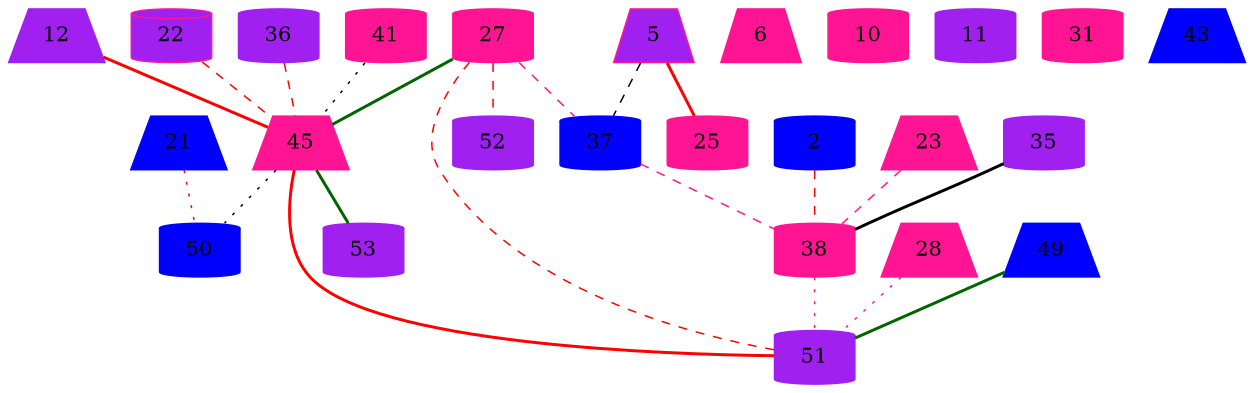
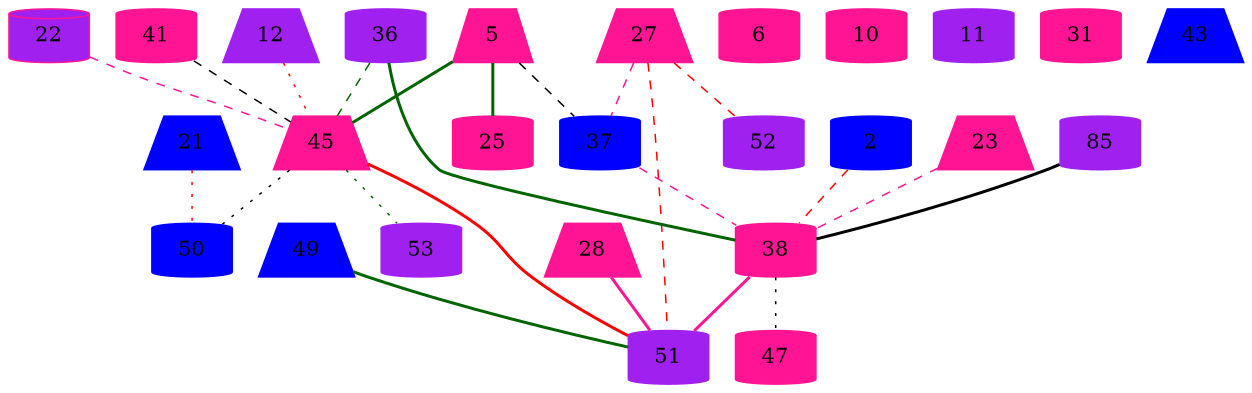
  graph {
    node [color=deeppink shape=cylinder style=filled]
    edge [color=red style=dashed]
    38 [super="+20+34+24"]
    51 [color=purple super="+42+48"]
+   47
    2 [color=blue]
-   5 [shape=trapezium super="+4" fillcolor=purple]
+   5 [shape=trapezium super="+4"]
    25
    37 [color=blue super="+17"]
    45 [shape=trapezium super="+14+44+40"]
    50 [color=blue]
    53 [color=purple]
-   6 [shape=trapezium]
+   6
    10
    11 [color=purple]
    12 [color=purple shape=trapezium]
    21 [color=blue shape=trapezium super="+13+19"]
    22 [fillcolor=purple]
    23 [shape=trapezium]
-   27 [super="+9"]
+   27 [shape=trapezium super="+9"]
    52 [color=purple super="+46"]
    28 [shape=trapezium]
    31
-   35 [color=purple]
+   35 [color=purple label=85]
    36 [color=purple super="+30+32+15"]
    41 [super="+39"]
    43 [color=blue shape=trapezium]
    49 [color=blue shape=trapezium]
-   38 -- 51 [color=deeppink style=dotted weight=4]
+   38 -- 51 [color=deeppink style=bold weight=4]
+   38 -- 47 [color=black style=dotted weight=3]
    2 -- 38
-   5 -- 25 [style=bold]
+   5 -- 25 [color=darkgreen style=bold]
    5 -- 37 [color=black]
-   27 -- 45 [color=darkgreen style=bold weight=4]
+   5 -- 45 [color=darkgreen style=bold weight=4]
    37 -- 38 [color=deeppink weight=2]
    45 -- 51 [style=bold]
    45 -- 50 [color=black style=dotted weight=3]
-   45 -- 53 [color=darkgreen style=bold]
-   12 -- 45 [style=bold]
+   45 -- 53 [color=darkgreen style=dotted]
+   12 -- 45 [style=dotted]
    21 -- 50 [style=dotted]
-   22 -- 45
+   22 -- 45 [color=deeppink]
    23 -- 38 [color=deeppink weight=3]
    27 -- 51
    27 -- 37 [color=deeppink weight=2]
    27 -- 52
-   28 -- 51 [color=deeppink style=dotted]
+   28 -- 51 [color=deeppink style=bold]
    35 -- 38 [color=black style=bold]
-   36 -- 45
-   41 -- 45 [color=black style=dotted]
+   36 -- 38 [color=darkgreen style=bold]
+   36 -- 45 [color=darkgreen]
+   41 -- 45 [color=black]
    49 -- 51 [color=darkgreen style=bold]
  }
